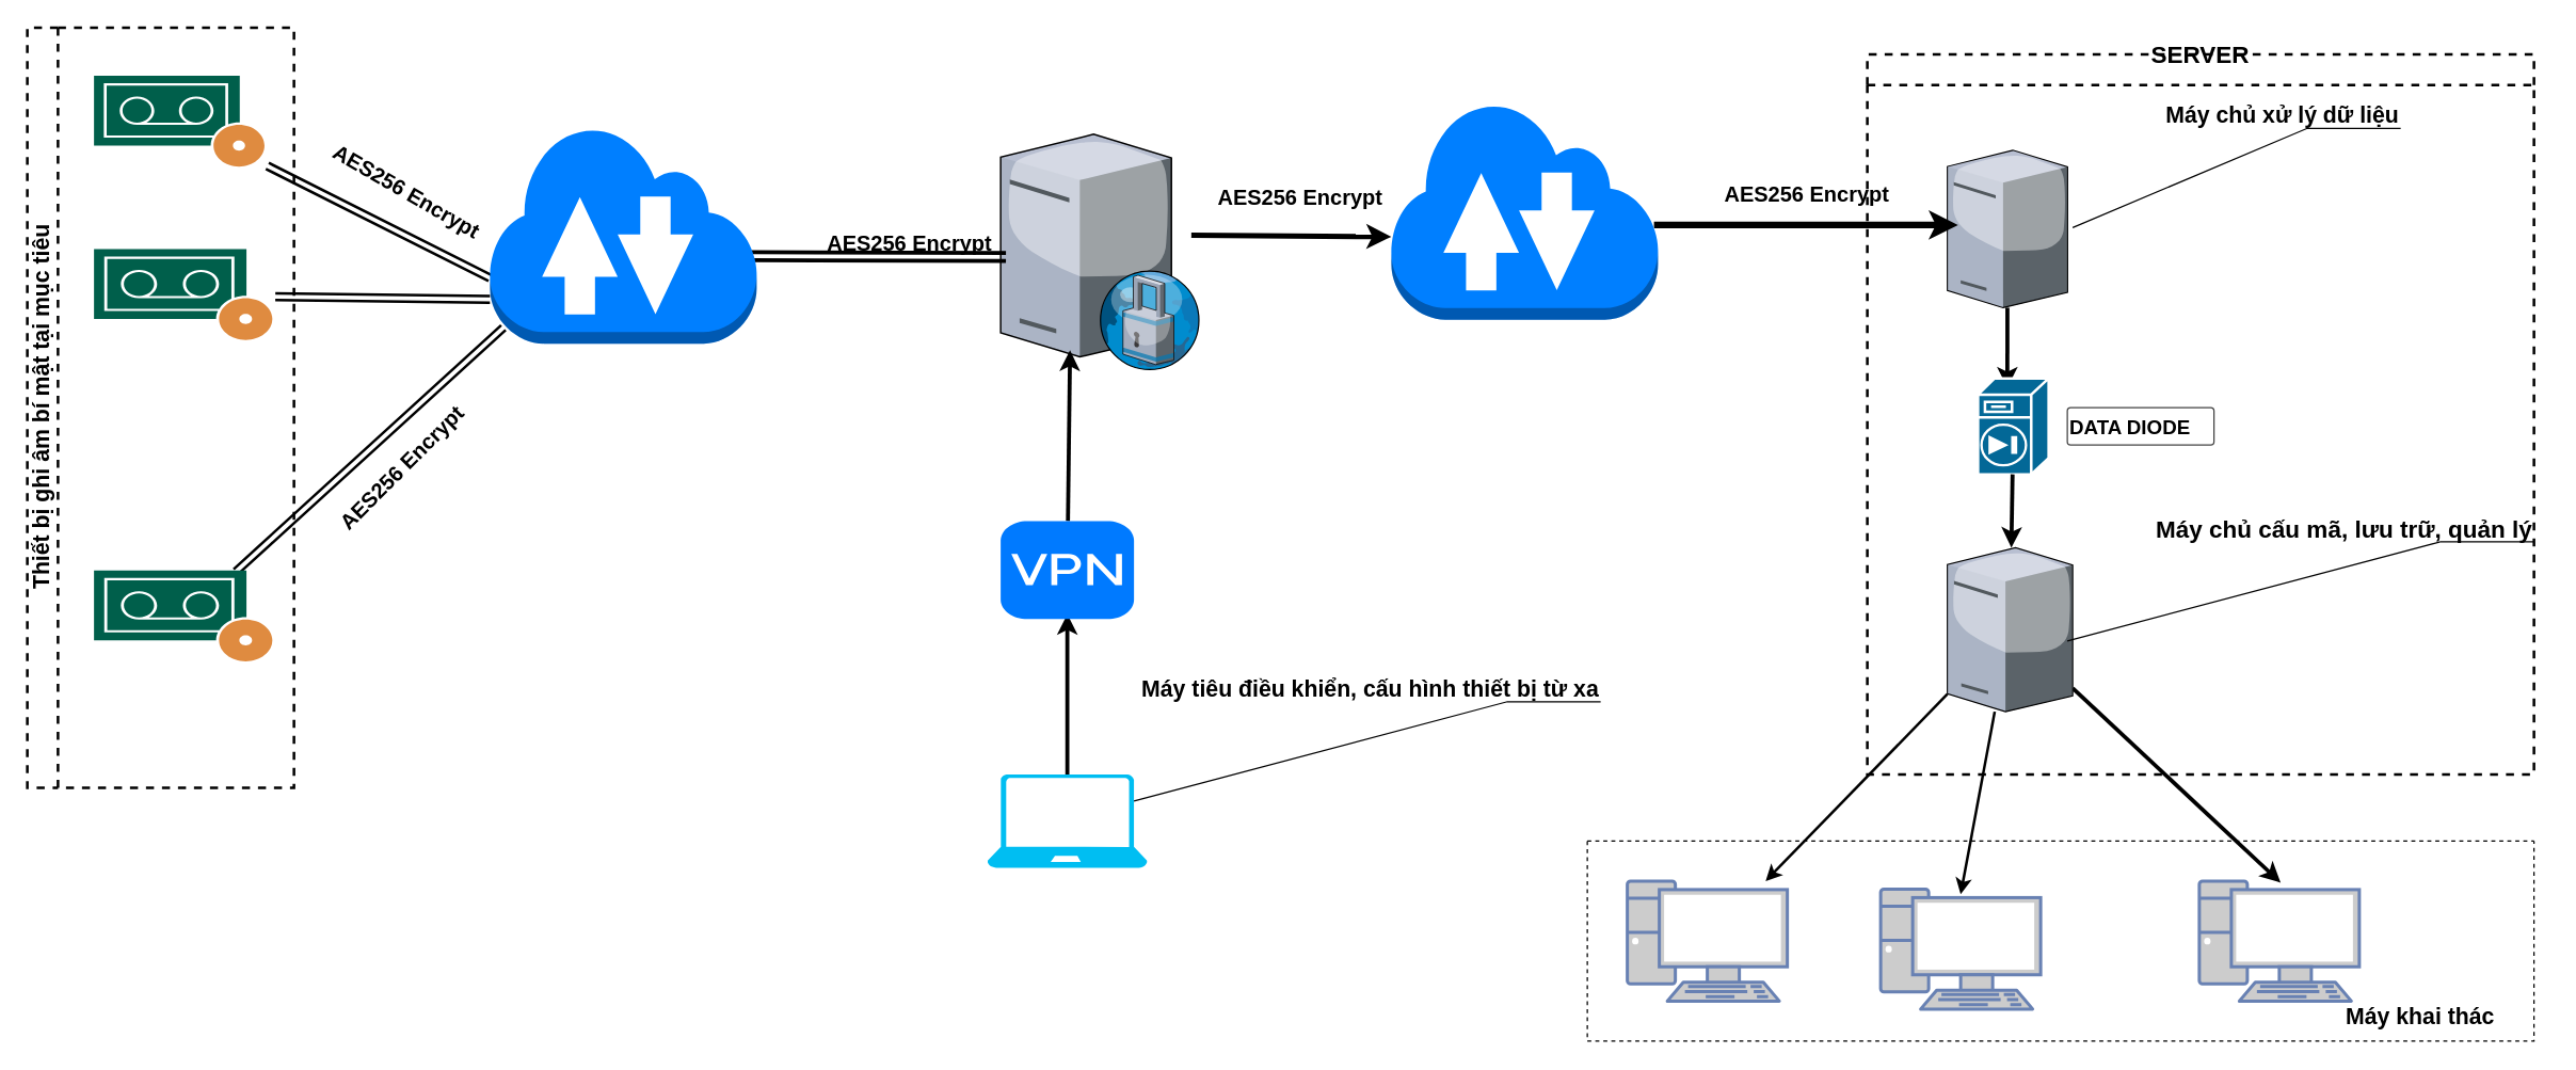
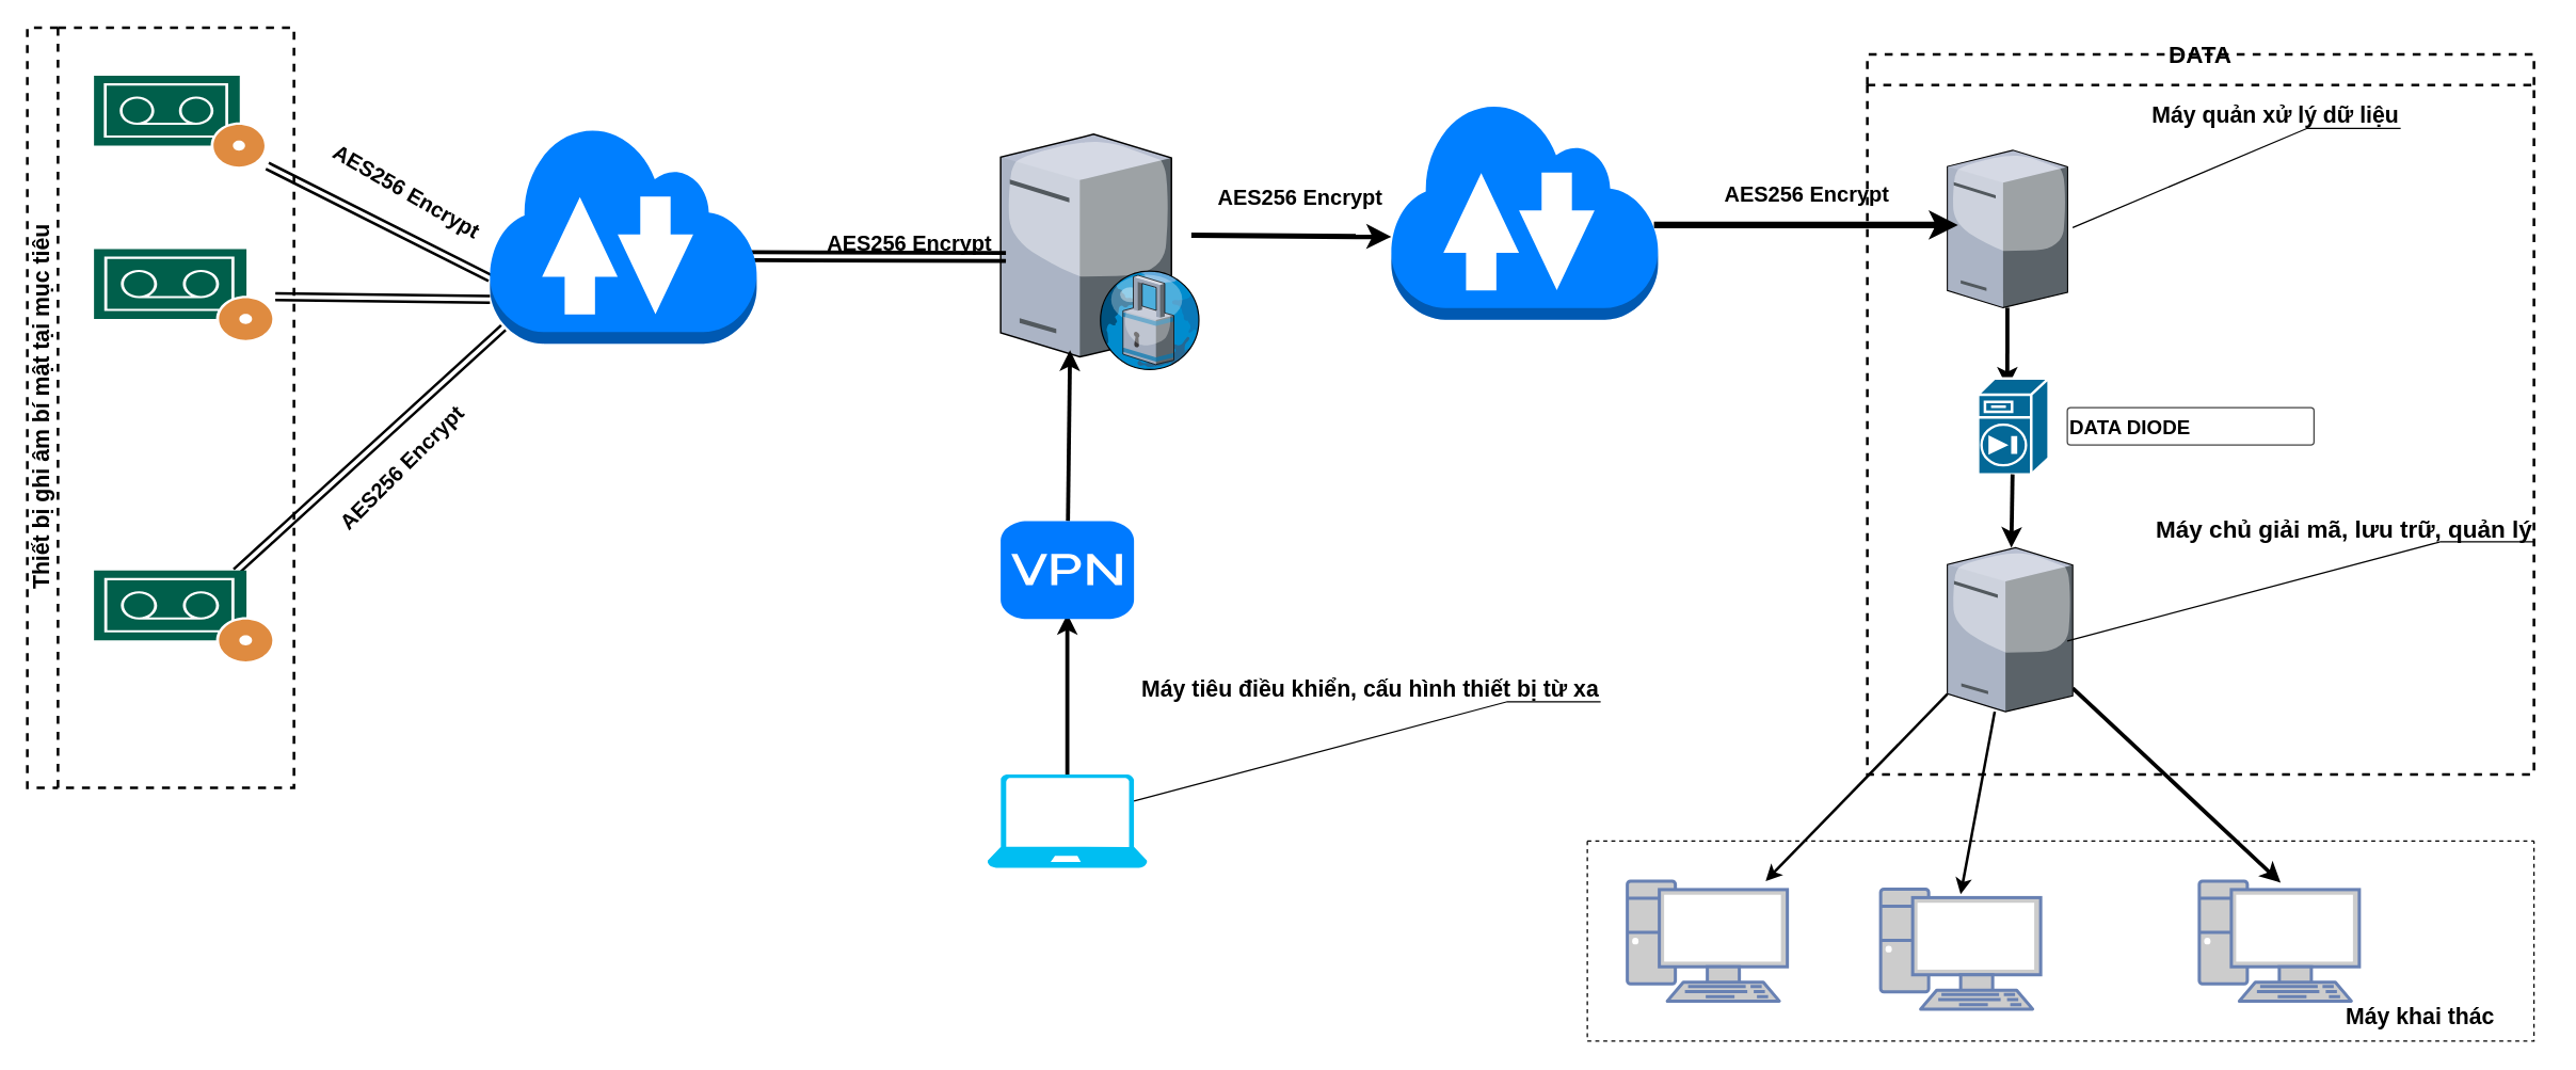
  <mxCell id="0" />
  <mxCell id="1" parent="0" />
  <mxCell id="2" style="rounded=0;orthogonalLoop=1;jettySize=auto;html=1;entryX=0.5;entryY=0;entryDx=0;entryDy=0;entryPerimeter=0;strokeWidth=2;" edge="1" parent="1" source="5"><mxGeometry relative="1" as="geometry"><mxPoint x="1470" y="670" as="targetPoint" /></mxGeometry></mxCell>
  <mxCell id="3" style="edgeStyle=none;rounded=0;orthogonalLoop=1;jettySize=auto;html=1;entryX=0.1;entryY=0.02;entryDx=0;entryDy=0;entryPerimeter=0;strokeWidth=3;" edge="1" parent="1" source="5"><mxGeometry relative="1" as="geometry"><mxPoint x="1710" y="661.2" as="targetPoint" /></mxGeometry></mxCell>
  <mxCell id="4" style="edgeStyle=none;rounded=0;orthogonalLoop=1;jettySize=auto;html=1;strokeWidth=2;" edge="1" parent="1" source="5" target="29"><mxGeometry relative="1" as="geometry" /></mxCell>
  <mxCell id="5" value="" style="verticalLabelPosition=bottom;aspect=fixed;html=1;verticalAlign=top;strokeColor=none;shape=mxgraph.citrix.tower_server;rounded=0;shadow=0;comic=0;fontFamily=Verdana;" parent="1" vertex="1"><mxGeometry x="1460" y="410" width="94.05" height="123" as="geometry" /></mxCell>
  <mxCell id="6" style="edgeStyle=none;rounded=0;orthogonalLoop=1;jettySize=auto;html=1;strokeWidth=3;" edge="1" parent="1" source="7"><mxGeometry relative="1" as="geometry"><mxPoint x="1505" y="290" as="targetPoint" /></mxGeometry></mxCell>
  <mxCell id="7" value="" style="verticalLabelPosition=bottom;aspect=fixed;html=1;verticalAlign=top;strokeColor=none;shape=mxgraph.citrix.tower_server;rounded=0;shadow=0;comic=0;fontFamily=Verdana;" parent="1" vertex="1"><mxGeometry x="1460" y="112" width="90.23" height="118" as="geometry" /></mxCell>
  <mxCell id="8" style="edgeStyle=none;rounded=0;orthogonalLoop=1;jettySize=auto;html=1;entryX=0.089;entryY=0.475;entryDx=0;entryDy=0;entryPerimeter=0;strokeWidth=5;" edge="1" parent="1" target="7"><mxGeometry relative="1" as="geometry"><mxPoint x="1240" y="168" as="sourcePoint" /><mxPoint x="1436.511" y="167.696" as="targetPoint" /><Array as="points"><mxPoint x="1414" y="168" /></Array></mxGeometry></mxCell>
  <mxCell id="9" style="edgeStyle=none;rounded=0;orthogonalLoop=1;jettySize=auto;html=1;entryX=0;entryY=0.7;entryDx=0;entryDy=0;entryPerimeter=0;strokeWidth=4;" edge="1" parent="1"><mxGeometry relative="1" as="geometry"><mxPoint x="893" y="175.757" as="sourcePoint" /><mxPoint x="1043" y="176.8" as="targetPoint" /></mxGeometry></mxCell>
  <mxCell id="10" value="" style="verticalLabelPosition=bottom;sketch=0;aspect=fixed;html=1;verticalAlign=top;strokeColor=none;align=center;outlineConnect=0;shape=mxgraph.citrix.proxy_server;" vertex="1" parent="1"><mxGeometry x="750" y="100" width="150" height="176.47" as="geometry" /></mxCell>
  <mxCell id="11" style="rounded=0;orthogonalLoop=1;jettySize=auto;html=1;entryX=0;entryY=0.7;entryDx=0;entryDy=0;entryPerimeter=0;shape=link;strokeWidth=2;" edge="1" parent="1" source="12" target="35"><mxGeometry relative="1" as="geometry" /></mxCell>
  <mxCell id="12" value="" style="sketch=0;pointerEvents=1;shadow=0;dashed=0;html=1;strokeColor=none;fillColor=#005F4B;labelPosition=center;verticalLabelPosition=bottom;verticalAlign=top;align=center;outlineConnect=0;shape=mxgraph.veeam2.tape_recording;" vertex="1" parent="1"><mxGeometry x="70" y="56" width="130" height="70" as="geometry" /></mxCell>
  <mxCell id="13" style="rounded=0;orthogonalLoop=1;jettySize=auto;html=1;entryX=0;entryY=0.7;entryDx=0;entryDy=0;entryPerimeter=0;shape=link;strokeWidth=2;" edge="1" parent="1"><mxGeometry relative="1" as="geometry"><mxPoint x="206" y="221.831" as="sourcePoint" /><mxPoint x="367" y="223.8" as="targetPoint" /></mxGeometry></mxCell>
  <mxCell id="14" value="" style="sketch=0;pointerEvents=1;shadow=0;dashed=0;html=1;strokeColor=none;fillColor=#005F4B;labelPosition=center;verticalLabelPosition=bottom;verticalAlign=top;align=center;outlineConnect=0;shape=mxgraph.veeam2.tape_recording;" vertex="1" parent="1"><mxGeometry x="70" y="186" width="136" height="70" as="geometry" /></mxCell>
  <mxCell id="15" style="edgeStyle=none;rounded=0;orthogonalLoop=1;jettySize=auto;html=1;shape=link;strokeWidth=2;" edge="1" parent="1"><mxGeometry relative="1" as="geometry"><mxPoint x="176.383" y="428" as="sourcePoint" /><mxPoint x="377.073" y="245" as="targetPoint" /></mxGeometry></mxCell>
  <mxCell id="16" value="" style="sketch=0;pointerEvents=1;shadow=0;dashed=0;html=1;strokeColor=none;fillColor=#005F4B;labelPosition=center;verticalLabelPosition=bottom;verticalAlign=top;align=center;outlineConnect=0;shape=mxgraph.veeam2.tape_recording;" vertex="1" parent="1"><mxGeometry x="70" y="427" width="136" height="70" as="geometry" /></mxCell>
  <mxCell id="17" style="rounded=0;orthogonalLoop=1;jettySize=auto;html=1;exitX=0.5;exitY=0;exitDx=0;exitDy=0;exitPerimeter=0;entryX=0.5;entryY=0.95;entryDx=0;entryDy=0;entryPerimeter=0;strokeWidth=3;" edge="1" parent="1" source="18" target="31"><mxGeometry relative="1" as="geometry" /></mxCell>
  <mxCell id="18" value="" style="verticalLabelPosition=bottom;html=1;verticalAlign=top;align=center;strokeColor=none;fillColor=#00BEF2;shape=mxgraph.azure.laptop;pointerEvents=1;" vertex="1" parent="1"><mxGeometry x="740" y="580" width="120" height="70" as="geometry" /></mxCell>
- <mxCell id="19" value="&lt;div style=&quot;font-size: 18px;&quot;&gt;&lt;font style=&quot;font-size: 18px;&quot;&gt;SERVER&lt;br&gt;&lt;/font&gt;&lt;/div&gt;&lt;div style=&quot;font-size: 18px;&quot;&gt;&lt;font style=&quot;font-size: 18px;&quot;&gt;&lt;br&gt;&lt;/font&gt;&lt;/div&gt;" style="swimlane;whiteSpace=wrap;html=1;dashed=1;strokeWidth=2;" vertex="1" parent="1"><mxGeometry x="1400" y="40" width="500" height="540" as="geometry" /></mxCell>
+ <mxCell id="19" value="&lt;div style=&quot;font-size: 18px;&quot;&gt;&lt;font style=&quot;font-size: 18px;&quot;&gt;DATA&lt;br&gt;&lt;/font&gt;&lt;/div&gt;&lt;div style=&quot;font-size: 18px;&quot;&gt;&lt;font style=&quot;font-size: 18px;&quot;&gt;&lt;br&gt;&lt;/font&gt;&lt;/div&gt;" style="swimlane;whiteSpace=wrap;html=1;dashed=1;strokeWidth=2;" vertex="1" parent="1"><mxGeometry x="1400" y="40" width="500" height="540" as="geometry" /></mxCell>
  <mxCell id="20" value="" style="shape=mxgraph.cisco.security.centri_firewall;html=1;pointerEvents=1;dashed=0;fillColor=#036897;strokeColor=#ffffff;strokeWidth=2;verticalLabelPosition=bottom;verticalAlign=top;align=center;outlineConnect=0;" vertex="1" parent="19"><mxGeometry x="83" y="243" width="53" height="72" as="geometry" /></mxCell>
  <mxCell id="21" style="edgeStyle=none;rounded=0;orthogonalLoop=1;jettySize=auto;html=1;entryX=0.5;entryY=0;entryDx=0;entryDy=0;entryPerimeter=0;" edge="1" parent="19" source="20" target="20"><mxGeometry relative="1" as="geometry" /></mxCell>
- <mxCell id="22" value="&lt;b&gt;&lt;font color=&quot;#000000&quot;&gt;Máy chủ xử lý dữ liệu&lt;/font&gt;&lt;/b&gt;" style="strokeWidth=1;shadow=0;dashed=0;align=center;html=1;shape=mxgraph.mockup.text.callout;linkText=;textSize=17;textColor=#666666;callDir=NE;callStyle=line;fontSize=17;fontColor=#666666;align=right;verticalAlign=top;strokeColor=#000000;" vertex="1" parent="19"><mxGeometry x="154" y="30" width="246" height="100" as="geometry" /></mxCell>
- <mxCell id="23" value="&lt;font style=&quot;font-size: 15px;&quot;&gt;&lt;b&gt;DATA DIODE&lt;/b&gt;&lt;/font&gt;" style="strokeWidth=1;html=1;shadow=0;dashed=0;shape=mxgraph.ios.iTextInput;strokeColor=#444444;buttonText=;fontSize=8;whiteSpace=wrap;align=left;" vertex="1" parent="19"><mxGeometry x="150" y="265" width="110" height="28" as="geometry" /></mxCell>
- <mxCell id="24" value="&lt;font style=&quot;font-size: 18px;&quot; color=&quot;#000000&quot;&gt;&lt;b&gt;Máy chủ cấu mã, lưu trữ, quản lý&lt;/b&gt;&lt;/font&gt;" style="strokeWidth=1;shadow=0;dashed=0;align=center;html=1;shape=mxgraph.mockup.text.callout;linkText=;textSize=17;textColor=#666666;callDir=NE;callStyle=line;fontSize=17;fontColor=#666666;align=right;verticalAlign=top;strokeColor=#000000;" vertex="1" parent="19"><mxGeometry x="150" y="340" width="350" height="100" as="geometry" /></mxCell>
+ <mxCell id="22" value="&lt;b&gt;&lt;font color=&quot;#000000&quot;&gt;Máy quản xử lý dữ liệu&lt;/font&gt;&lt;/b&gt;" style="strokeWidth=1;shadow=0;dashed=0;align=center;html=1;shape=mxgraph.mockup.text.callout;linkText=;textSize=17;textColor=#666666;callDir=NE;callStyle=line;fontSize=17;fontColor=#666666;align=right;verticalAlign=top;strokeColor=#000000;" vertex="1" parent="19"><mxGeometry x="154" y="30" width="246" height="100" as="geometry" /></mxCell>
+ <mxCell id="23" value="&lt;font style=&quot;font-size: 15px;&quot;&gt;&lt;b&gt;DATA DIODE&lt;/b&gt;&lt;/font&gt;" style="strokeWidth=1;html=1;shadow=0;dashed=0;shape=mxgraph.ios.iTextInput;strokeColor=#444444;buttonText=;fontSize=8;whiteSpace=wrap;align=left;" vertex="1" parent="19"><mxGeometry x="150" y="265" width="185" height="28" as="geometry" /></mxCell>
+ <mxCell id="24" value="&lt;font style=&quot;font-size: 18px;&quot; color=&quot;#000000&quot;&gt;&lt;b&gt;Máy chủ giải mã, lưu trữ, quản lý&lt;/b&gt;&lt;/font&gt;" style="strokeWidth=1;shadow=0;dashed=0;align=center;html=1;shape=mxgraph.mockup.text.callout;linkText=;textSize=17;textColor=#666666;callDir=NE;callStyle=line;fontSize=17;fontColor=#666666;align=right;verticalAlign=top;strokeColor=#000000;" vertex="1" parent="19"><mxGeometry x="150" y="340" width="350" height="100" as="geometry" /></mxCell>
  <mxCell id="25" value="&lt;font style=&quot;font-size: 17px;&quot;&gt;Thiết bị ghi âm bí mật tại mục tiêu&lt;/font&gt;" style="swimlane;horizontal=0;whiteSpace=wrap;html=1;dashed=1;strokeWidth=2;" vertex="1" parent="1"><mxGeometry x="20" y="20" width="200" height="570" as="geometry" /></mxCell>
  <mxCell id="26" style="rounded=0;orthogonalLoop=1;jettySize=auto;html=1;strokeWidth=3;" edge="1" parent="1" source="20" target="5"><mxGeometry relative="1" as="geometry" /></mxCell>
  <mxCell id="27" value="" style="fontColor=#0066CC;verticalAlign=top;verticalLabelPosition=bottom;labelPosition=center;align=center;html=1;outlineConnect=0;fillColor=#CCCCCC;strokeColor=#6881B3;gradientColor=none;gradientDirection=north;strokeWidth=2;shape=mxgraph.networks.pc;" vertex="1" parent="1"><mxGeometry x="1410" y="666" width="120" height="90" as="geometry" /></mxCell>
  <mxCell id="28" value="" style="fontColor=#0066CC;verticalAlign=top;verticalLabelPosition=bottom;labelPosition=center;align=center;html=1;outlineConnect=0;fillColor=#CCCCCC;strokeColor=#6881B3;gradientColor=none;gradientDirection=north;strokeWidth=2;shape=mxgraph.networks.pc;" vertex="1" parent="1"><mxGeometry x="1649" y="660" width="120" height="90" as="geometry" /></mxCell>
  <mxCell id="29" value="" style="fontColor=#0066CC;verticalAlign=top;verticalLabelPosition=bottom;labelPosition=center;align=center;html=1;outlineConnect=0;fillColor=#CCCCCC;strokeColor=#6881B3;gradientColor=none;gradientDirection=north;strokeWidth=2;shape=mxgraph.networks.pc;" vertex="1" parent="1"><mxGeometry x="1220" y="660" width="120" height="90" as="geometry" /></mxCell>
  <mxCell id="30" style="edgeStyle=none;rounded=0;orthogonalLoop=1;jettySize=auto;html=1;entryX=0.347;entryY=0.918;entryDx=0;entryDy=0;entryPerimeter=0;strokeWidth=3;" edge="1" parent="1" source="31" target="10"><mxGeometry relative="1" as="geometry" /></mxCell>
  <mxCell id="31" value="" style="html=1;strokeWidth=1;shadow=0;dashed=0;shape=mxgraph.ios7.misc.vpn;fillColor=#007AFF;strokeColor=none;buttonText=;strokeColor2=#222222;fontColor=#222222;fontSize=8;verticalLabelPosition=bottom;verticalAlign=top;align=center;sketch=0;" vertex="1" parent="1"><mxGeometry x="750" y="390" width="100" height="73.5" as="geometry" /></mxCell>
  <mxCell id="32" value="" style="swimlane;startSize=0;dashed=1;" vertex="1" parent="1"><mxGeometry x="1190" y="630" width="710" height="150" as="geometry" /></mxCell>
  <mxCell id="33" value="&lt;font style=&quot;font-size: 17px;&quot;&gt;&lt;b&gt;Máy khai thác&lt;br&gt;&lt;/b&gt;&lt;/font&gt;" style="text;html=1;strokeColor=none;fillColor=none;align=center;verticalAlign=middle;whiteSpace=wrap;rounded=0;" vertex="1" parent="32"><mxGeometry x="530" y="118" width="190" height="30" as="geometry" /></mxCell>
  <mxCell id="34" style="edgeStyle=none;rounded=0;orthogonalLoop=1;jettySize=auto;html=1;entryX=0.053;entryY=0.431;entryDx=0;entryDy=0;entryPerimeter=0;strokeWidth=3;shape=link;" edge="1" parent="1"><mxGeometry relative="1" as="geometry"><mxPoint x="563" y="191.364" as="sourcePoint" /><mxPoint x="753.95" y="192.059" as="targetPoint" /></mxGeometry></mxCell>
  <mxCell id="35" value="" style="outlineConnect=0;dashed=0;verticalLabelPosition=bottom;verticalAlign=top;align=center;html=1;shape=mxgraph.aws3.internet_2;fillColor=#007FFF;gradientColor=none;" vertex="1" parent="1"><mxGeometry x="367" y="93" width="200" height="164" as="geometry" /></mxCell>
  <mxCell id="36" value="" style="outlineConnect=0;dashed=0;verticalLabelPosition=bottom;verticalAlign=top;align=center;html=1;shape=mxgraph.aws3.internet_2;fillColor=#007FFF;gradientColor=none;" vertex="1" parent="1"><mxGeometry x="1043" y="75" width="200" height="164" as="geometry" /></mxCell>
  <mxCell id="37" value="&lt;font color=&quot;#000000&quot;&gt;&lt;b&gt;Máy tiêu điều khiển, cấu hình thiết bị từ xa&lt;br&gt;&lt;/b&gt;&lt;/font&gt;" style="strokeWidth=1;shadow=0;dashed=0;align=center;html=1;shape=mxgraph.mockup.text.callout;linkText=;textSize=17;textColor=#666666;callDir=NE;callStyle=line;fontSize=17;fontColor=#666666;align=right;verticalAlign=top;strokeColor=#000000;" vertex="1" parent="1"><mxGeometry x="850" y="500" width="350" height="100" as="geometry" /></mxCell>
  <mxCell id="38" value="&lt;b&gt;&lt;font style=&quot;font-size: 16px;&quot;&gt;AES256 Encrypt&lt;/font&gt;&lt;/b&gt;" style="text;html=1;strokeColor=none;fillColor=none;align=center;verticalAlign=middle;whiteSpace=wrap;rounded=0;" vertex="1" parent="1"><mxGeometry x="880" y="132" width="190" height="30" as="geometry" /></mxCell>
  <mxCell id="39" value="&lt;b&gt;&lt;font style=&quot;font-size: 16px;&quot;&gt;AES256 Encrypt&lt;/font&gt;&lt;/b&gt;" style="text;html=1;strokeColor=none;fillColor=none;align=center;verticalAlign=middle;whiteSpace=wrap;rounded=0;" vertex="1" parent="1"><mxGeometry x="1260" y="130" width="190" height="30" as="geometry" /></mxCell>
  <mxCell id="40" value="&lt;b&gt;&lt;font style=&quot;font-size: 16px;&quot;&gt;AES256 Encrypt&lt;/font&gt;&lt;/b&gt;" style="text;html=1;strokeColor=none;fillColor=none;align=center;verticalAlign=middle;whiteSpace=wrap;rounded=0;rotation=30;" vertex="1" parent="1"><mxGeometry x="210" y="128" width="190" height="30" as="geometry" /></mxCell>
  <mxCell id="41" value="&lt;b&gt;&lt;font style=&quot;font-size: 16px;&quot;&gt;AES256 Encrypt&lt;/font&gt;&lt;/b&gt;" style="text;html=1;strokeColor=none;fillColor=none;align=center;verticalAlign=middle;whiteSpace=wrap;rounded=0;rotation=-45;" vertex="1" parent="1"><mxGeometry x="206" y="335" width="190" height="30" as="geometry" /></mxCell>
  <mxCell id="42" value="&lt;b&gt;&lt;font style=&quot;font-size: 16px;&quot;&gt;AES256 Encrypt&lt;/font&gt;&lt;/b&gt;" style="text;html=1;strokeColor=none;fillColor=none;align=center;verticalAlign=middle;whiteSpace=wrap;rounded=0;" vertex="1" parent="1"><mxGeometry x="587" y="167" width="190" height="30" as="geometry" /></mxCell>
